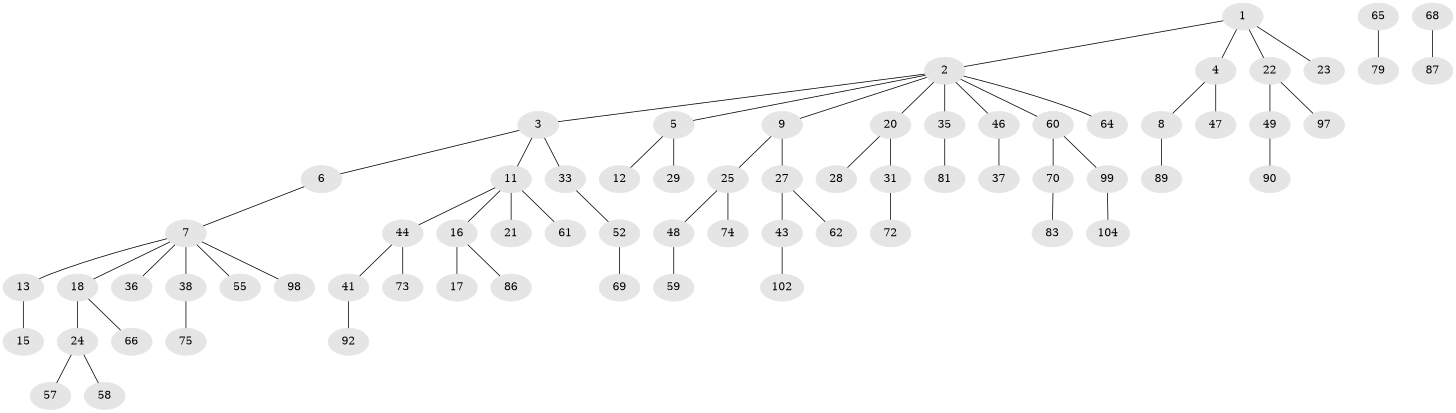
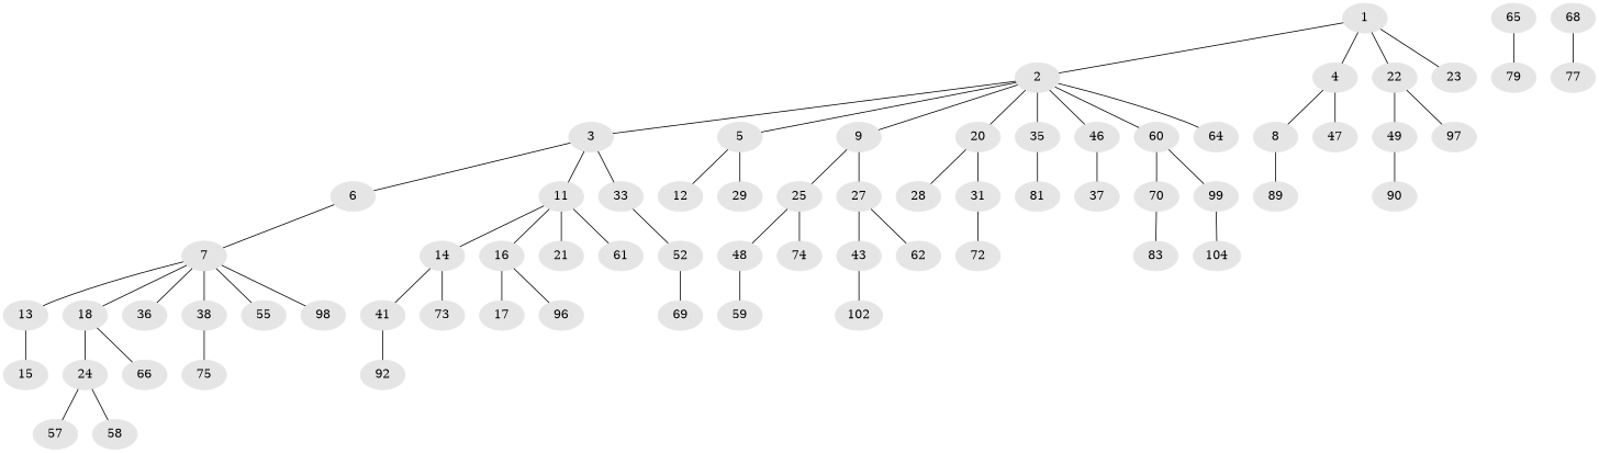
  graph {
    node [color=gray90 style=filled]
    2 [super="+26"]
    3
    5 [super="+54"]
    9 [super="+101"]
    20 [super="+64"]
    35 [super="+93"]
    46 [super="+78"]
    60
    n9 [label=64]
    1
    4 [super="+37"]
    22 [super="+95"]
    23
    8 [super="+34"]
    47
    49
    97
    6
    11 [super="+19"]
    33 [super="+40"]
    12
    29 [super="+100"]
    25 [super="+30"]
    27 [super="+51"]
    28
    31
    81
    n28 [label=37]
    70 [super="+82"]
    99
    7 [super="+10"]
-   14 [super="+85" label=44]
+   14 [super="+85"]
    16 [super="+45"]
    21
    61
    52 [super="+56"]
    89
    13
    18 [super="+71"]
    36
    38 [super="+50"]
    55 [super="+88"]
    98
    15
    24 [super="+44"]
    66 [super="+94"]
    75
    48
    74
    43
    62 [super="+80"]
    41
    73
    17 [super="+39"]
-   86
+   86 [label=96]
    92
    57
    58
    72 [super="+91"]
    90
    59
    102
    69 [super="+103"]
    65 [super="+96"]
    79 [super="+84"]
    68
-   77 [label=87]
+   77
    83
    104
    2 -- 3
    2 -- 5
    2 -- 9
    2 -- 20
    2 -- 35
    2 -- 46
    2 -- 60
    2 -- n9
    3 -- 6
    3 -- 11
    3 -- 33
    5 -- 12
    5 -- 29
    9 -- 25
    9 -- 27
    20 -- 28
    20 -- 31
    35 -- 81
    46 -- n28
    60 -- 70
    60 -- 99
    1 -- 2
    1 -- 4
    1 -- 22
    1 -- 23
    4 -- 8
    4 -- 47
    22 -- 49
    22 -- 97
    8 -- 89
    49 -- 90
    6 -- 7
    11 -- 14
    11 -- 16
    11 -- 21
    11 -- 61
    33 -- 52
    25 -- 48
    25 -- 74
    27 -- 43
    27 -- 62
    31 -- 72
    70 -- 83
    99 -- 104
    7 -- 13
    7 -- 18
    7 -- 36
    7 -- 38
    7 -- 55
    7 -- 98
    14 -- 41
    14 -- 73
    16 -- 17
    16 -- 86
    52 -- 69
    13 -- 15
    18 -- 24
    18 -- 66
    38 -- 75
    24 -- 57
    24 -- 58
    48 -- 59
    43 -- 102
    41 -- 92
    65 -- 79
    68 -- 77
  }
